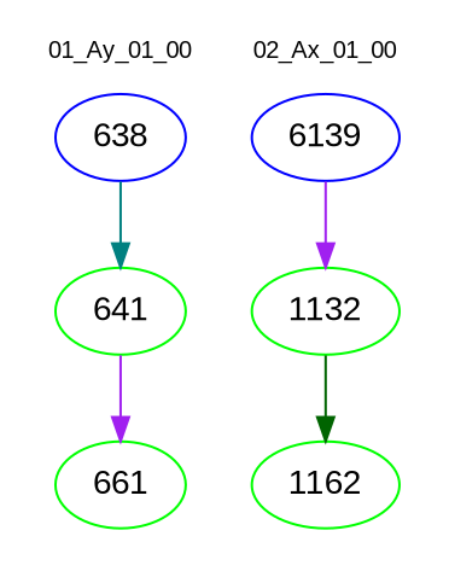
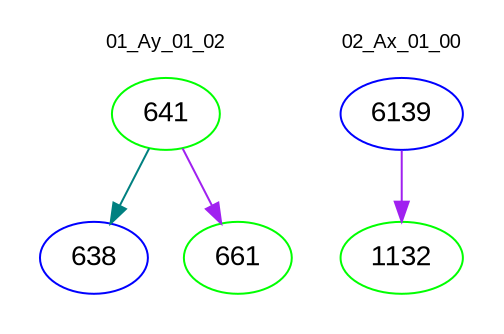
  digraph {
    fontname="Liberation Sans"
    node [color=green fontname="Liberation Sans"]
    edge [color=purple fontname="Liberation Sans"]
    n1 [color=blue label=638]
    n2 [label=641]
    n3 [label=661]
    n4 [color=blue label=6139]
    n5 [label=1132]
-   n6 [label=1162]
    subgraph cluster_1 {
      color=white
      fontsize=10
-     label="01_Ay_01_00"
+     label="01_Ay_01_02"
      n1
      n2
      n3
    }
    subgraph cluster_2 {
      color=white
      fontsize=10
      label="02_Ax_01_00"
      n4
      n5
-     n6
    }
-   n1 -> n2 [color=teal]
+   n2 -> n1 [color=teal]
    n2 -> n3
    n4 -> n5
-   n5 -> n6 [color=darkgreen]
  }
